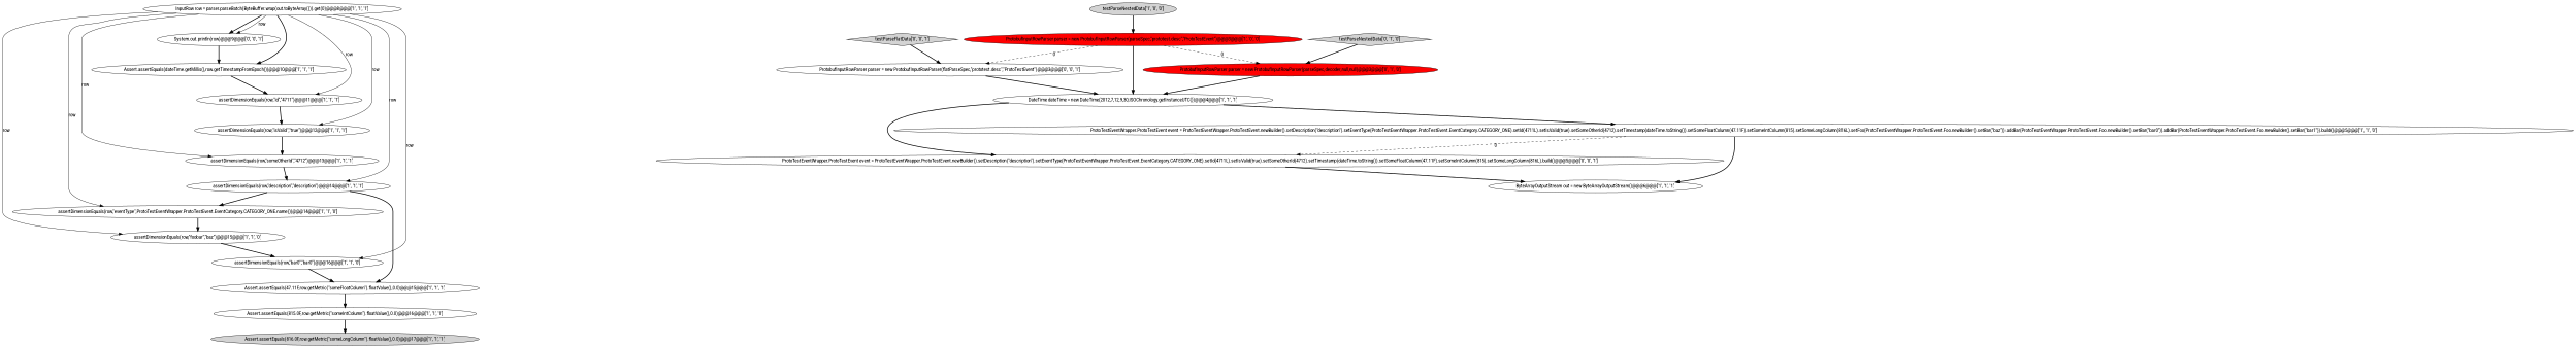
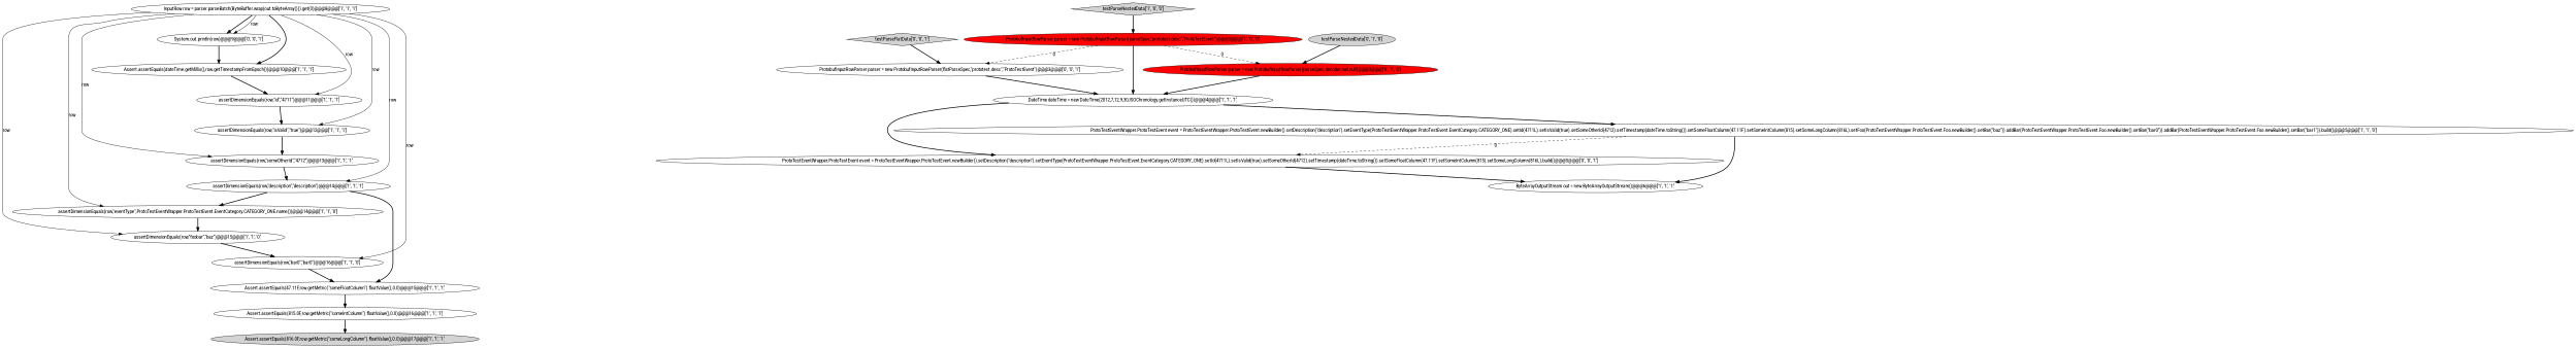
  digraph {
    fontname="Roboto Condensed"
    node [fillcolor=white fontname="Roboto Condensed" shape=ellipse style=filled]
    edge [fontname="Roboto Condensed" style=bold]
    n1 [label="assertDimensionEquals(row,\"foobar\",\"baz\")@@@15@@@['1', '1', '0']"]
    n2 [label="assertDimensionEquals(row,\"bar0\",\"bar0\")@@@16@@@['1', '1', '0']"]
    n3 [label="Assert.assertEquals(47.11F,row.getMetric(\"someFloatColumn\").floatValue(),0.0)@@@15@@@['1', '1', '1']"]
    n4 [label="System.out.println(row)@@@9@@@['0', '0', '1']"]
    n5 [label="Assert.assertEquals(dateTime.getMillis(),row.getTimestampFromEpoch())@@@10@@@['1', '1', '1']"]
    n6 [label="assertDimensionEquals(row,\"id\",\"4711\")@@@11@@@['1', '1', '1']"]
    n7 [label="InputRow row = parser.parseBatch(ByteBuffer.wrap(out.toByteArray())).get(0)@@@8@@@['1', '1', '1']"]
    n8 [label="assertDimensionEquals(row,\"someOtherId\",\"4712\")@@@13@@@['1', '1', '1']"]
    n9 [label="assertDimensionEquals(row,\"isValid\",\"true\")@@@12@@@['1', '1', '1']"]
    n10 [label="assertDimensionEquals(row,\"description\",\"description\")@@@14@@@['1', '1', '1']"]
    n11 [label="assertDimensionEquals(row,\"eventType\",ProtoTestEventWrapper.ProtoTestEvent.EventCategory.CATEGORY_ONE.name())@@@14@@@['1', '1', '0']"]
    n12 [fillcolor=lightgray label="testParseFlatData['0', '0', '1']" shape=diamond]
    n13 [label="ProtobufInputRowParser parser = new ProtobufInputRowParser(flatParseSpec,\"prototest.desc\",\"ProtoTestEvent\")@@@3@@@['0', '0', '1']"]
    n14 [label="DateTime dateTime = new DateTime(2012,7,12,9,30,ISOChronology.getInstanceUTC())@@@4@@@['1', '1', '1']"]
    n15 [label="Assert.assertEquals(815.0F,row.getMetric(\"someIntColumn\").floatValue(),0.0)@@@16@@@['1', '1', '1']"]
    n16 [label="ProtoTestEventWrapper.ProtoTestEvent event = ProtoTestEventWrapper.ProtoTestEvent.newBuilder().setDescription(\"description\").setEventType(ProtoTestEventWrapper.ProtoTestEvent.EventCategory.CATEGORY_ONE).setId(4711L).setIsValid(true).setSomeOtherId(4712).setTimestamp(dateTime.toString()).setSomeFloatColumn(47.11F).setSomeIntColumn(815).setSomeLongColumn(816L).build()@@@5@@@['0', '0', '1']"]
    n17 [label="ByteArrayOutputStream out = new ByteArrayOutputStream()@@@6@@@['1', '1', '1']"]
    n18 [fillcolor=red label="ProtobufInputRowParser parser = new ProtobufInputRowParser(parseSpec,\"prototest.desc\",\"ProtoTestEvent\")@@@3@@@['1', '0', '0']"]
    n19 [fillcolor=red label="ProtobufInputRowParser parser = new ProtobufInputRowParser(parseSpec,decoder,null,null)@@@3@@@['0', '1', '0']"]
    n20 [label="ProtoTestEventWrapper.ProtoTestEvent event = ProtoTestEventWrapper.ProtoTestEvent.newBuilder().setDescription(\"description\").setEventType(ProtoTestEventWrapper.ProtoTestEvent.EventCategory.CATEGORY_ONE).setId(4711L).setIsValid(true).setSomeOtherId(4712).setTimestamp(dateTime.toString()).setSomeFloatColumn(47.11F).setSomeIntColumn(815).setSomeLongColumn(816L).setFoo(ProtoTestEventWrapper.ProtoTestEvent.Foo.newBuilder().setBar(\"baz\")).addBar(ProtoTestEventWrapper.ProtoTestEvent.Foo.newBuilder().setBar(\"bar0\")).addBar(ProtoTestEventWrapper.ProtoTestEvent.Foo.newBuilder().setBar(\"bar1\")).build()@@@5@@@['1', '1', '0']"]
    n21 [fillcolor=lightgray label="Assert.assertEquals(816.0F,row.getMetric(\"someLongColumn\").floatValue(),0.0)@@@17@@@['1', '1', '1']"]
-   n22 [fillcolor=lightgray label="testParseNestedData['0', '1', '0']" shape=diamond]
-   n23 [fillcolor=lightgray label="testParseNestedData['1', '0', '0']"]
+   n22 [fillcolor=lightgray label="testParseNestedData['0', '1', '0']"]
+   n23 [fillcolor=lightgray label="testParseNestedData['1', '0', '0']" shape=diamond]
    n1 -> n2
    n2 -> n3
    n3 -> n15
    n4 -> n5
    n5 -> n6
    n6 -> n9
    n7 -> n1 [label=row style=solid]
    n7 -> n2 [label=row style=solid]
    n7 -> n4
    n7 -> n4 [label=row style=solid]
    n7 -> n5
    n7 -> n6 [label=row style=solid]
    n7 -> n8 [label=row style=solid]
    n7 -> n9 [label=row style=solid]
    n7 -> n10 [label=row style=solid]
    n7 -> n11 [label=row style=solid]
    n8 -> n10
    n9 -> n8
    n10 -> n3
    n10 -> n11
    n11 -> n1
    n12 -> n13
    n13 -> n14
    n14 -> n16
    n14 -> n20
    n15 -> n21
    n16 -> n17
    n18 -> n13 [label=0 style=dashed]
    n18 -> n14
    n18 -> n19 [label=0 style=dashed]
    n19 -> n14
    n20 -> n16 [label=0 style=dashed]
    n20 -> n17
    n22 -> n19
    n23 -> n18
  }
